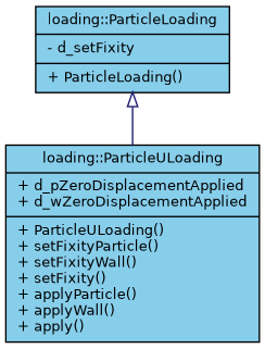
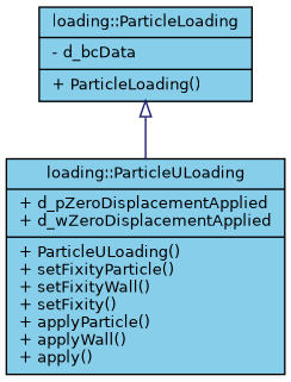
  digraph {
    node [color=black fillcolor=skyblue fontname=Helvetica fontsize=10 shape=record style=filled]
    n1 [fontcolor=black height=0.2 label="{loading::ParticleULoading\n|+ d_pZeroDisplacementApplied\l+ d_wZeroDisplacementApplied\l|+ ParticleULoading()\l+ setFixityParticle()\l+ setFixityWall()\l+ setFixity()\l+ applyParticle()\l+ applyWall()\l+ apply()\l}" width=0.4]
-   n2 [height=0.2 label="{loading::ParticleLoading\n|- d_setFixity\l|+ ParticleLoading()\l}" width=0.4]
+   n2 [height=0.2 label="{loading::ParticleLoading\n|- d_bcData\l|+ ParticleLoading()\l}" width=0.4]
    n2 -> n1 [arrowtail=onormal color=midnightblue dir=back fontname=Helvetica fontsize=10 labelfontname=Helvetica labelfontsize=10 style=solid]
  }
